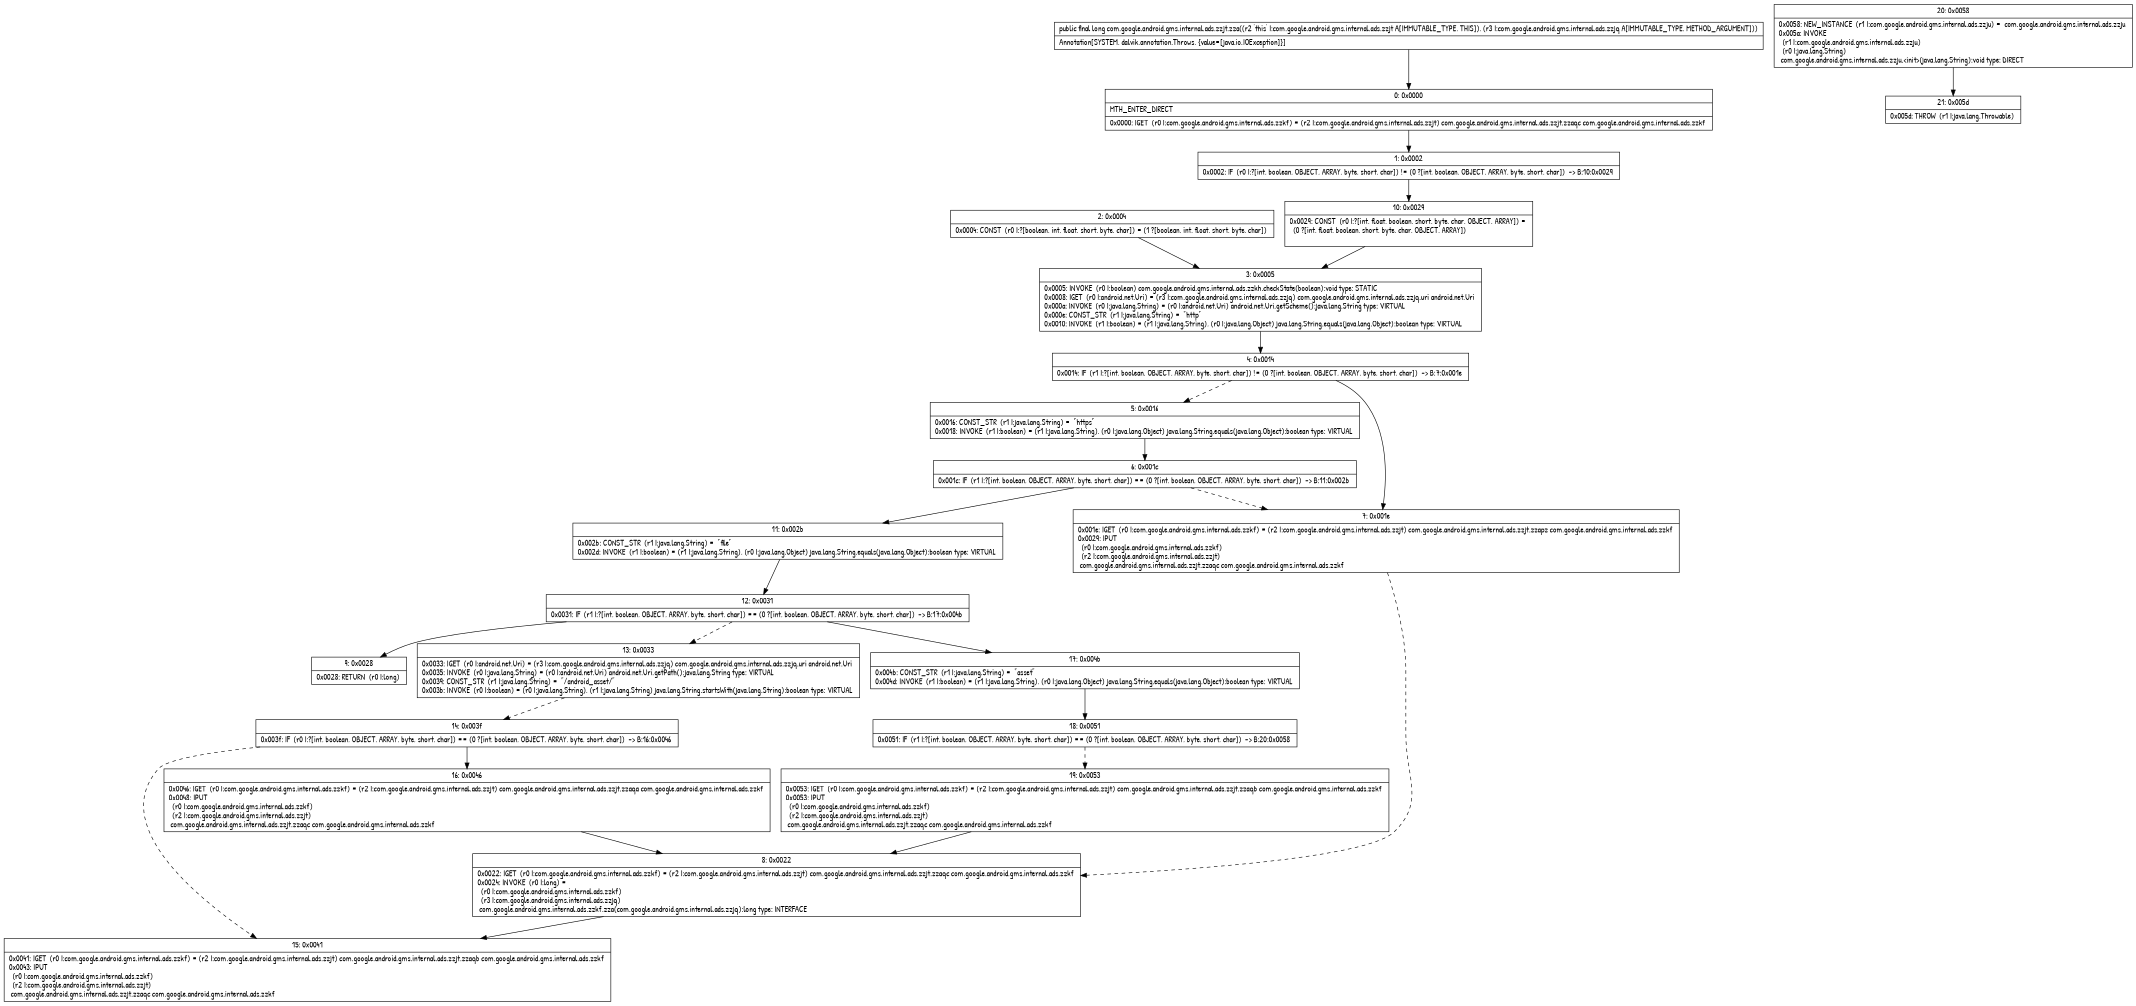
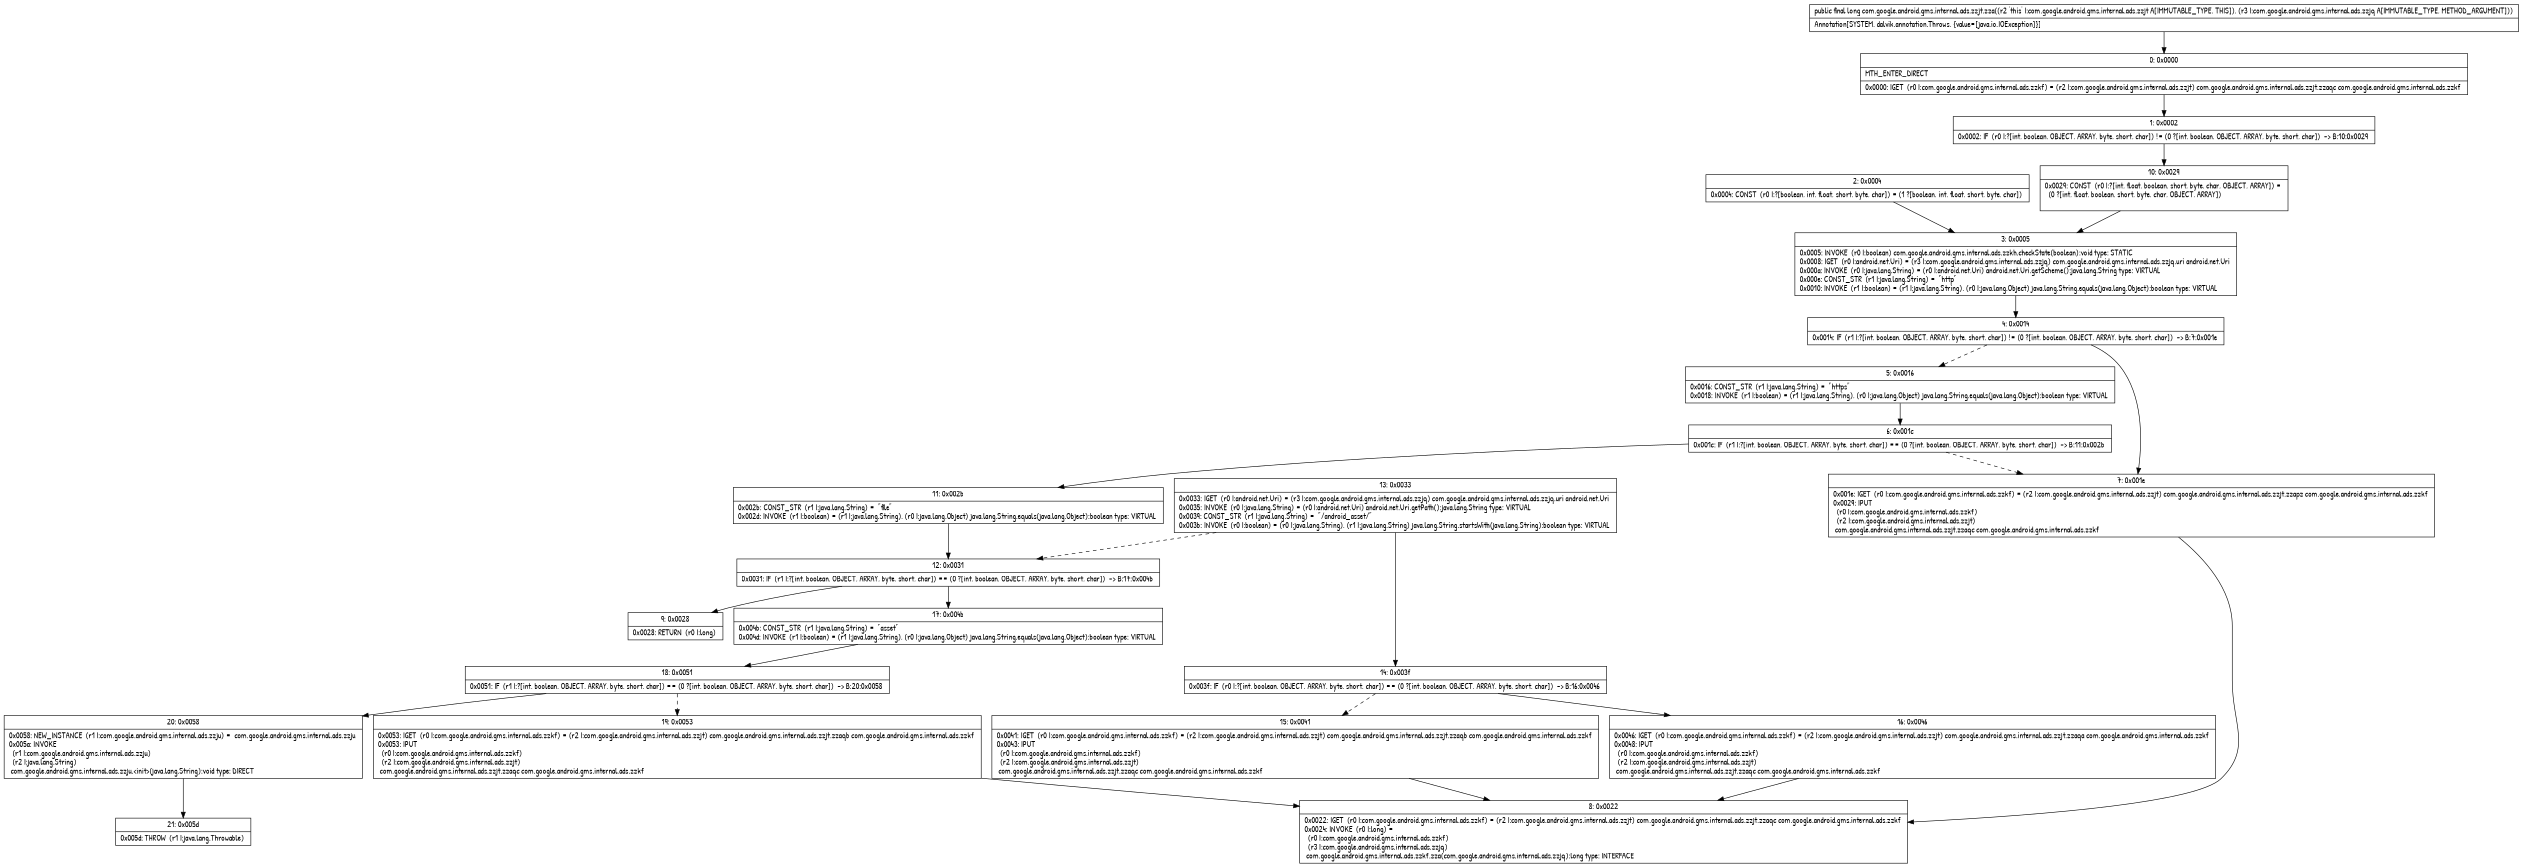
  digraph {
    fontname="Patrick Hand"
    node [fontname="Patrick Hand" shape=record]
    edge [fontname="Patrick Hand"]
    n1 [label="{0\:\ 0x0000|MTH_ENTER_DIRECT\l|0x0000: IGET  (r0 I:com.google.android.gms.internal.ads.zzkf) = (r2 I:com.google.android.gms.internal.ads.zzjt) com.google.android.gms.internal.ads.zzjt.zzaqc com.google.android.gms.internal.ads.zzkf \l}"]
    n2 [label="{1\:\ 0x0002|0x0002: IF  (r0 I:?[int, boolean, OBJECT, ARRAY, byte, short, char]) != (0 ?[int, boolean, OBJECT, ARRAY, byte, short, char])  \-\> B:10:0x0029 \l}"]
    n3 [label="{10\:\ 0x0029|0x0029: CONST  (r0 I:?[int, float, boolean, short, byte, char, OBJECT, ARRAY]) = \l  (0 ?[int, float, boolean, short, byte, char, OBJECT, ARRAY])\l \l}"]
    n4 [label="{2\:\ 0x0004|0x0004: CONST  (r0 I:?[boolean, int, float, short, byte, char]) = (1 ?[boolean, int, float, short, byte, char]) \l}"]
    n5 [label="{3\:\ 0x0005|0x0005: INVOKE  (r0 I:boolean) com.google.android.gms.internal.ads.zzkh.checkState(boolean):void type: STATIC \l0x0008: IGET  (r0 I:android.net.Uri) = (r3 I:com.google.android.gms.internal.ads.zzjq) com.google.android.gms.internal.ads.zzjq.uri android.net.Uri \l0x000a: INVOKE  (r0 I:java.lang.String) = (r0 I:android.net.Uri) android.net.Uri.getScheme():java.lang.String type: VIRTUAL \l0x000e: CONST_STR  (r1 I:java.lang.String) =  \"http\" \l0x0010: INVOKE  (r1 I:boolean) = (r1 I:java.lang.String), (r0 I:java.lang.Object) java.lang.String.equals(java.lang.Object):boolean type: VIRTUAL \l}"]
    n6 [label="{4\:\ 0x0014|0x0014: IF  (r1 I:?[int, boolean, OBJECT, ARRAY, byte, short, char]) != (0 ?[int, boolean, OBJECT, ARRAY, byte, short, char])  \-\> B:7:0x001e \l}"]
    n7 [label="{5\:\ 0x0016|0x0016: CONST_STR  (r1 I:java.lang.String) =  \"https\" \l0x0018: INVOKE  (r1 I:boolean) = (r1 I:java.lang.String), (r0 I:java.lang.Object) java.lang.String.equals(java.lang.Object):boolean type: VIRTUAL \l}"]
    n8 [label="{7\:\ 0x001e|0x001e: IGET  (r0 I:com.google.android.gms.internal.ads.zzkf) = (r2 I:com.google.android.gms.internal.ads.zzjt) com.google.android.gms.internal.ads.zzjt.zzapz com.google.android.gms.internal.ads.zzkf \l0x0029: IPUT  \l  (r0 I:com.google.android.gms.internal.ads.zzkf)\l  (r2 I:com.google.android.gms.internal.ads.zzjt)\l com.google.android.gms.internal.ads.zzjt.zzaqc com.google.android.gms.internal.ads.zzkf \l}"]
    n9 [label="{6\:\ 0x001c|0x001c: IF  (r1 I:?[int, boolean, OBJECT, ARRAY, byte, short, char]) == (0 ?[int, boolean, OBJECT, ARRAY, byte, short, char])  \-\> B:11:0x002b \l}"]
    n10 [label="{8\:\ 0x0022|0x0022: IGET  (r0 I:com.google.android.gms.internal.ads.zzkf) = (r2 I:com.google.android.gms.internal.ads.zzjt) com.google.android.gms.internal.ads.zzjt.zzaqc com.google.android.gms.internal.ads.zzkf \l0x0024: INVOKE  (r0 I:long) = \l  (r0 I:com.google.android.gms.internal.ads.zzkf)\l  (r3 I:com.google.android.gms.internal.ads.zzjq)\l com.google.android.gms.internal.ads.zzkf.zza(com.google.android.gms.internal.ads.zzjq):long type: INTERFACE \l}"]
    n11 [label="{11\:\ 0x002b|0x002b: CONST_STR  (r1 I:java.lang.String) =  \"file\" \l0x002d: INVOKE  (r1 I:boolean) = (r1 I:java.lang.String), (r0 I:java.lang.Object) java.lang.String.equals(java.lang.Object):boolean type: VIRTUAL \l}"]
    n12 [label="{12\:\ 0x0031|0x0031: IF  (r1 I:?[int, boolean, OBJECT, ARRAY, byte, short, char]) == (0 ?[int, boolean, OBJECT, ARRAY, byte, short, char])  \-\> B:17:0x004b \l}"]
    n13 [label="{9\:\ 0x0028|0x0028: RETURN  (r0 I:long) \l}"]
    n14 [label="{13\:\ 0x0033|0x0033: IGET  (r0 I:android.net.Uri) = (r3 I:com.google.android.gms.internal.ads.zzjq) com.google.android.gms.internal.ads.zzjq.uri android.net.Uri \l0x0035: INVOKE  (r0 I:java.lang.String) = (r0 I:android.net.Uri) android.net.Uri.getPath():java.lang.String type: VIRTUAL \l0x0039: CONST_STR  (r1 I:java.lang.String) =  \"\/android_asset\/\" \l0x003b: INVOKE  (r0 I:boolean) = (r0 I:java.lang.String), (r1 I:java.lang.String) java.lang.String.startsWith(java.lang.String):boolean type: VIRTUAL \l}"]
    n15 [label="{17\:\ 0x004b|0x004b: CONST_STR  (r1 I:java.lang.String) =  \"asset\" \l0x004d: INVOKE  (r1 I:boolean) = (r1 I:java.lang.String), (r0 I:java.lang.Object) java.lang.String.equals(java.lang.Object):boolean type: VIRTUAL \l}"]
    n16 [label="{14\:\ 0x003f|0x003f: IF  (r0 I:?[int, boolean, OBJECT, ARRAY, byte, short, char]) == (0 ?[int, boolean, OBJECT, ARRAY, byte, short, char])  \-\> B:16:0x0046 \l}"]
    n17 [label="{18\:\ 0x0051|0x0051: IF  (r1 I:?[int, boolean, OBJECT, ARRAY, byte, short, char]) == (0 ?[int, boolean, OBJECT, ARRAY, byte, short, char])  \-\> B:20:0x0058 \l}"]
    n18 [label="{15\:\ 0x0041|0x0041: IGET  (r0 I:com.google.android.gms.internal.ads.zzkf) = (r2 I:com.google.android.gms.internal.ads.zzjt) com.google.android.gms.internal.ads.zzjt.zzaqb com.google.android.gms.internal.ads.zzkf \l0x0043: IPUT  \l  (r0 I:com.google.android.gms.internal.ads.zzkf)\l  (r2 I:com.google.android.gms.internal.ads.zzjt)\l com.google.android.gms.internal.ads.zzjt.zzaqc com.google.android.gms.internal.ads.zzkf \l}"]
    n19 [label="{16\:\ 0x0046|0x0046: IGET  (r0 I:com.google.android.gms.internal.ads.zzkf) = (r2 I:com.google.android.gms.internal.ads.zzjt) com.google.android.gms.internal.ads.zzjt.zzaqa com.google.android.gms.internal.ads.zzkf \l0x0048: IPUT  \l  (r0 I:com.google.android.gms.internal.ads.zzkf)\l  (r2 I:com.google.android.gms.internal.ads.zzjt)\l com.google.android.gms.internal.ads.zzjt.zzaqc com.google.android.gms.internal.ads.zzkf \l}"]
    n20 [label="{19\:\ 0x0053|0x0053: IGET  (r0 I:com.google.android.gms.internal.ads.zzkf) = (r2 I:com.google.android.gms.internal.ads.zzjt) com.google.android.gms.internal.ads.zzjt.zzaqb com.google.android.gms.internal.ads.zzkf \l0x0053: IPUT  \l  (r0 I:com.google.android.gms.internal.ads.zzkf)\l  (r2 I:com.google.android.gms.internal.ads.zzjt)\l com.google.android.gms.internal.ads.zzjt.zzaqc com.google.android.gms.internal.ads.zzkf \l}"]
-   n21 [label="{20\:\ 0x0058|0x0058: NEW_INSTANCE  (r1 I:com.google.android.gms.internal.ads.zzju) =  com.google.android.gms.internal.ads.zzju \l0x005a: INVOKE  \l  (r1 I:com.google.android.gms.internal.ads.zzju)\l  (r0 I:java.lang.String)\l com.google.android.gms.internal.ads.zzju.\<init\>(java.lang.String):void type: DIRECT \l}"]
+   n21 [label="{20\:\ 0x0058|0x0058: NEW_INSTANCE  (r1 I:com.google.android.gms.internal.ads.zzju) =  com.google.android.gms.internal.ads.zzju \l0x005a: INVOKE  \l  (r1 I:com.google.android.gms.internal.ads.zzju)\l  (r2 I:java.lang.String)\l com.google.android.gms.internal.ads.zzju.\<init\>(java.lang.String):void type: DIRECT \l}"]
    n22 [label="{21\:\ 0x005d|0x005d: THROW  (r1 I:java.lang.Throwable) \l}"]
    n23 [label="{public final long com.google.android.gms.internal.ads.zzjt.zza((r2 'this' I:com.google.android.gms.internal.ads.zzjt A[IMMUTABLE_TYPE, THIS]), (r3 I:com.google.android.gms.internal.ads.zzjq A[IMMUTABLE_TYPE, METHOD_ARGUMENT]))  | Annotation[SYSTEM, dalvik.annotation.Throws, \{value=[java.io.IOException]\}]\l}"]
    n1 -> n2
    n2 -> n3
    n3 -> n5
    n4 -> n5
    n5 -> n6
    n6 -> n7 [style=dashed]
    n6 -> n8
    n7 -> n9
-   n8 -> n10 [style=dashed]
+   n8 -> n10
    n9 -> n8 [style=dashed]
    n9 -> n11
    n11 -> n12
    n12 -> n13
-   n12 -> n14 [style=dashed]
+   n14 -> n12 [style=dashed]
    n12 -> n15
-   n14 -> n16 [style=dashed]
+   n14 -> n16
    n15 -> n17
    n16 -> n18 [style=dashed]
    n16 -> n19
    n17 -> n20 [style=dashed]
-   n10 -> n18
+   n17 -> n21
+   n18 -> n10
    n19 -> n10
    n20 -> n10
    n21 -> n22
    n23 -> n1
  }
